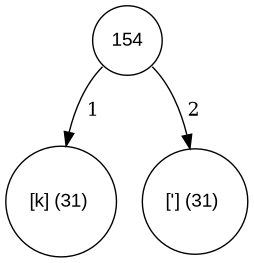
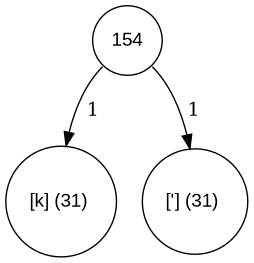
  digraph {
    node [fontname=Arial shape=circle]
    n1 [label="['] (31) " width=0.5]
    154 [width=0.5]
    n3 [label="[k] (31) " width=0.5]
-   154 -> n1 [label=" 2" tailport=se]
+   154 -> n1 [label=" 1" tailport=se]
    154 -> n3 [label=" 1" tailport=sw]
  }
